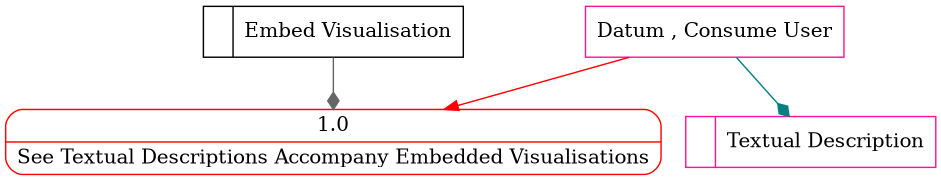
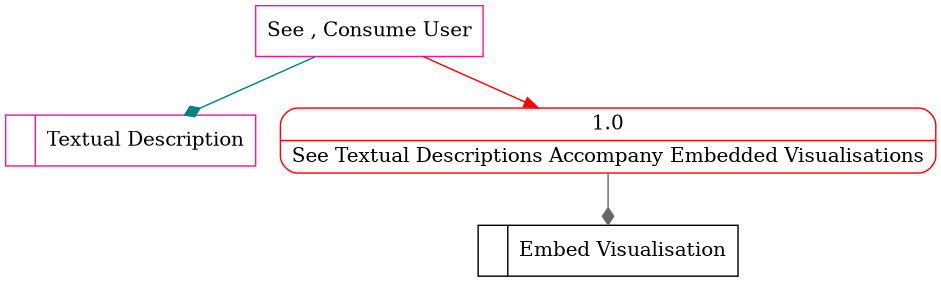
  digraph {
    node [color=deeppink shape=record]
    edge [arrowhead=diamond]
    n1 [color=black label="<f0>  |<f1> Embed Visualisation "]
    n2 [label="<f0>  |<f1> Textual Description "]
-   n3 [label="Datum , Consume User" shape=box]
+   n3 [label="See , Consume User" shape=box]
    n4 [color=red label="{<f0> 1.0|<f1> See Textual Descriptions Accompany Embedded Visualisations }" shape=Mrecord]
    n3 -> n2 [color=teal]
    n3 -> n4 [arrowhead=normal color=red]
-   n1 -> n4 [color=gray40]
+   n4 -> n1 [color=gray40]
  }
